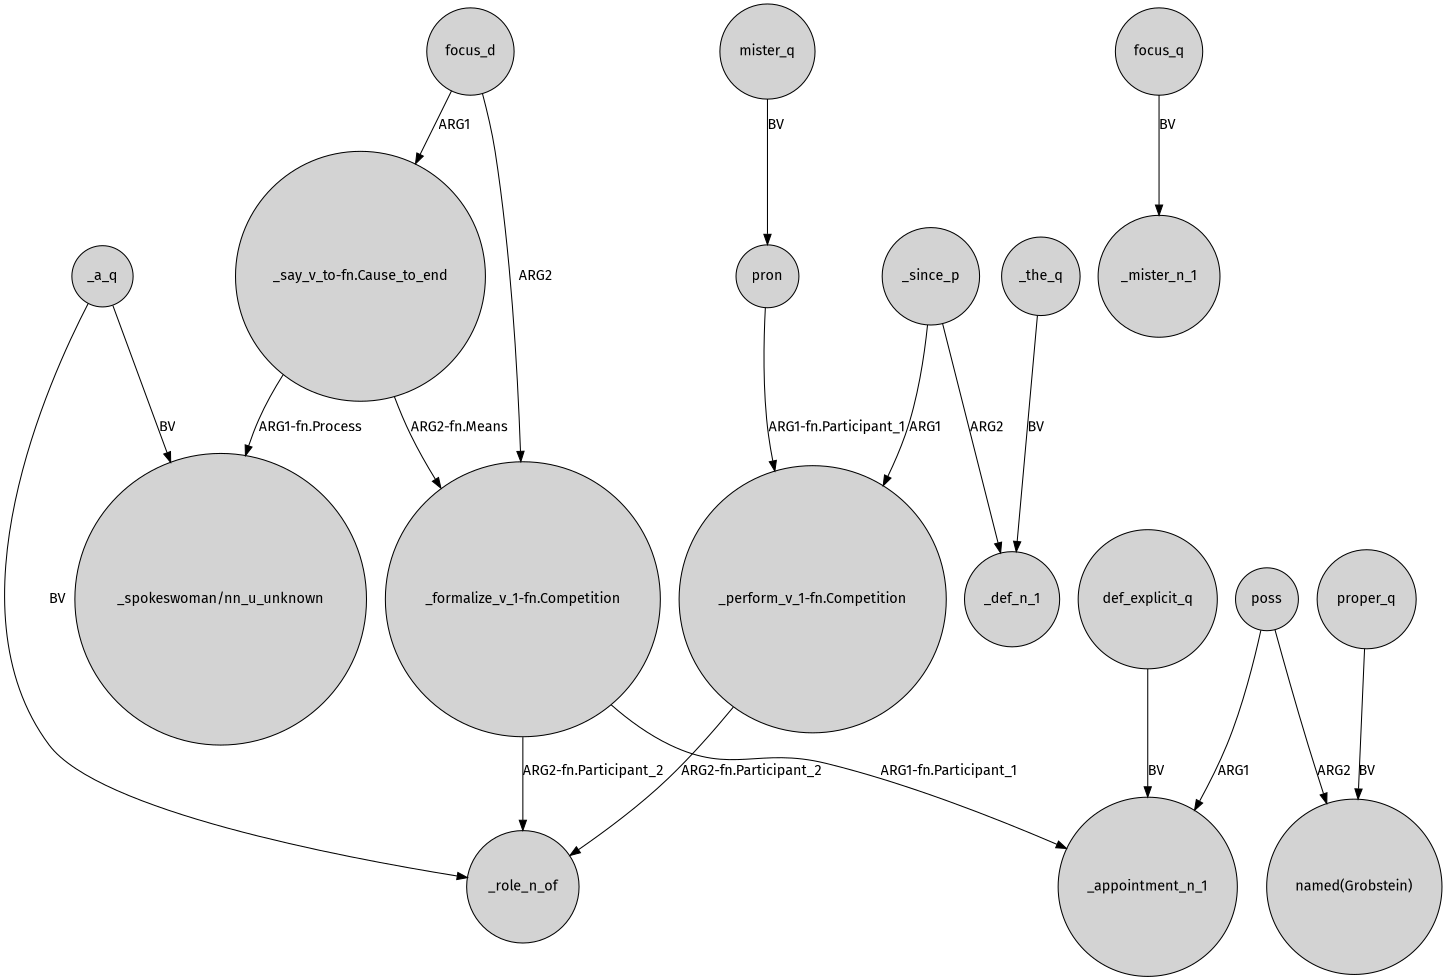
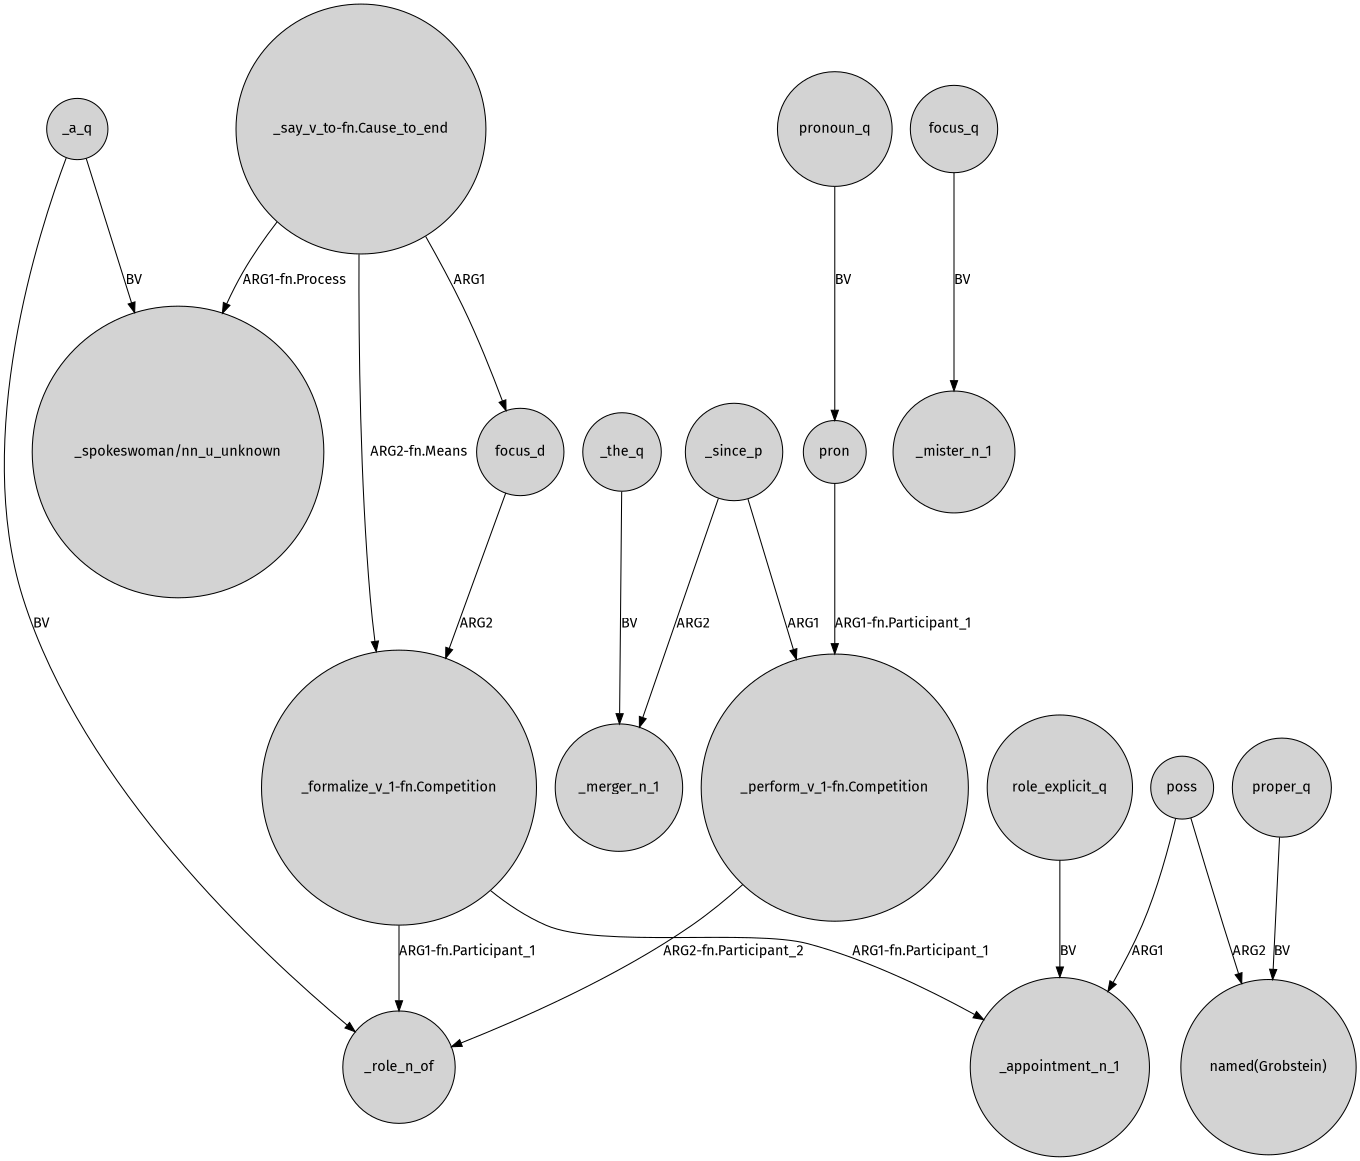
  digraph {
    fontname="Fira Sans"
    node [fontname="Fira Sans" shape=circle style=filled]
    edge [fontname="Fira Sans"]
    _a_q
    "_spokeswoman/nn_u_unknown"
    _role_n_of
    _the_q
-   _merger_n_1 [label=_def_n_1]
+   _merger_n_1
    "_formalize_v_1-fn.Competition"
    _appointment_n_1
    focus_d
    "_say_v_to-fn.Cause_to_end"
    poss
    "named(Grobstein)"
    _since_p
    "_perform_v_1-fn.Competition"
    proper_q
-   def_explicit_q
+   def_explicit_q [label=role_explicit_q]
    n16 [label=focus_q]
    _mister_n_1
    pron
-   pronoun_q [label=mister_q]
+   pronoun_q
    _a_q -> "_spokeswoman/nn_u_unknown" [label=BV]
    _a_q -> _role_n_of [label=BV]
    _the_q -> _merger_n_1 [label=BV]
-   "_formalize_v_1-fn.Competition" -> _role_n_of [label="ARG2-fn.Participant_2"]
+   "_formalize_v_1-fn.Competition" -> _role_n_of [label="ARG1-fn.Participant_1"]
    "_formalize_v_1-fn.Competition" -> _appointment_n_1 [label="ARG1-fn.Participant_1"]
    focus_d -> "_formalize_v_1-fn.Competition" [label=ARG2]
-   focus_d -> "_say_v_to-fn.Cause_to_end" [label=ARG1]
+   "_say_v_to-fn.Cause_to_end" -> focus_d [label=ARG1]
    "_say_v_to-fn.Cause_to_end" -> "_spokeswoman/nn_u_unknown" [label="ARG1-fn.Process"]
    "_say_v_to-fn.Cause_to_end" -> "_formalize_v_1-fn.Competition" [label="ARG2-fn.Means"]
    poss -> _appointment_n_1 [label=ARG1]
    poss -> "named(Grobstein)" [label=ARG2]
    _since_p -> _merger_n_1 [label=ARG2]
    _since_p -> "_perform_v_1-fn.Competition" [label=ARG1]
    "_perform_v_1-fn.Competition" -> _role_n_of [label="ARG2-fn.Participant_2"]
    proper_q -> "named(Grobstein)" [label=BV]
    def_explicit_q -> _appointment_n_1 [label=BV]
    n16 -> _mister_n_1 [label=BV]
    pron -> "_perform_v_1-fn.Competition" [label="ARG1-fn.Participant_1"]
    pronoun_q -> pron [label=BV]
  }
